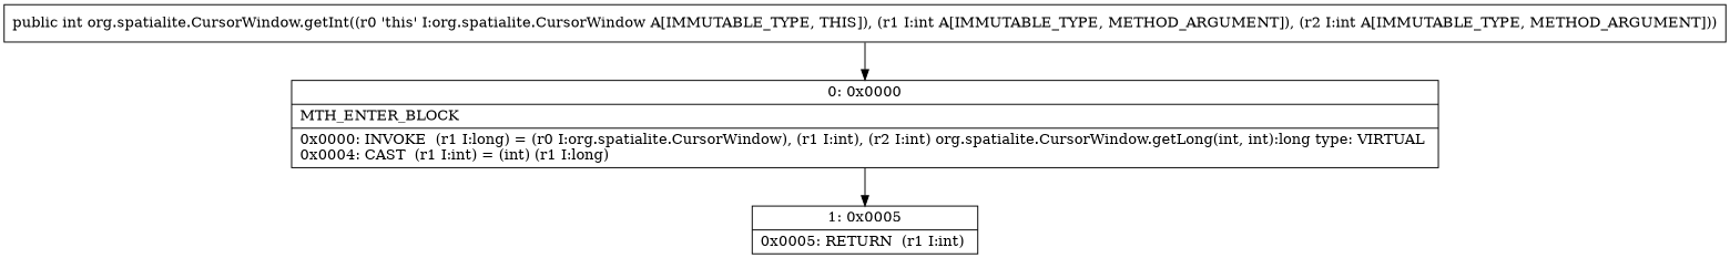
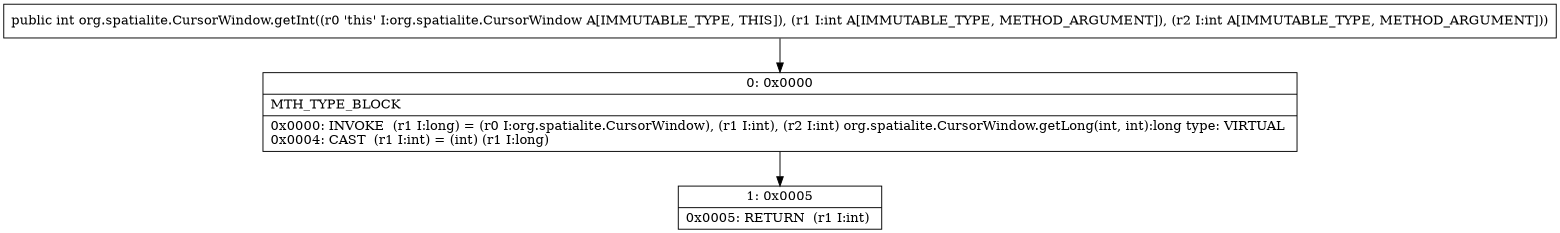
  digraph {
    node [shape=record]
-   n1 [label="{0\:\ 0x0000|MTH_ENTER_BLOCK\l|0x0000: INVOKE  (r1 I:long) = (r0 I:org.spatialite.CursorWindow), (r1 I:int), (r2 I:int) org.spatialite.CursorWindow.getLong(int, int):long type: VIRTUAL \l0x0004: CAST  (r1 I:int) = (int) (r1 I:long) \l}"]
+   n1 [label="{0\:\ 0x0000|MTH_TYPE_BLOCK\l|0x0000: INVOKE  (r1 I:long) = (r0 I:org.spatialite.CursorWindow), (r1 I:int), (r2 I:int) org.spatialite.CursorWindow.getLong(int, int):long type: VIRTUAL \l0x0004: CAST  (r1 I:int) = (int) (r1 I:long) \l}"]
    n2 [label="{1\:\ 0x0005|0x0005: RETURN  (r1 I:int) \l}"]
    n3 [label="{public int org.spatialite.CursorWindow.getInt((r0 'this' I:org.spatialite.CursorWindow A[IMMUTABLE_TYPE, THIS]), (r1 I:int A[IMMUTABLE_TYPE, METHOD_ARGUMENT]), (r2 I:int A[IMMUTABLE_TYPE, METHOD_ARGUMENT])) }"]
    n1 -> n2
    n3 -> n1
  }
